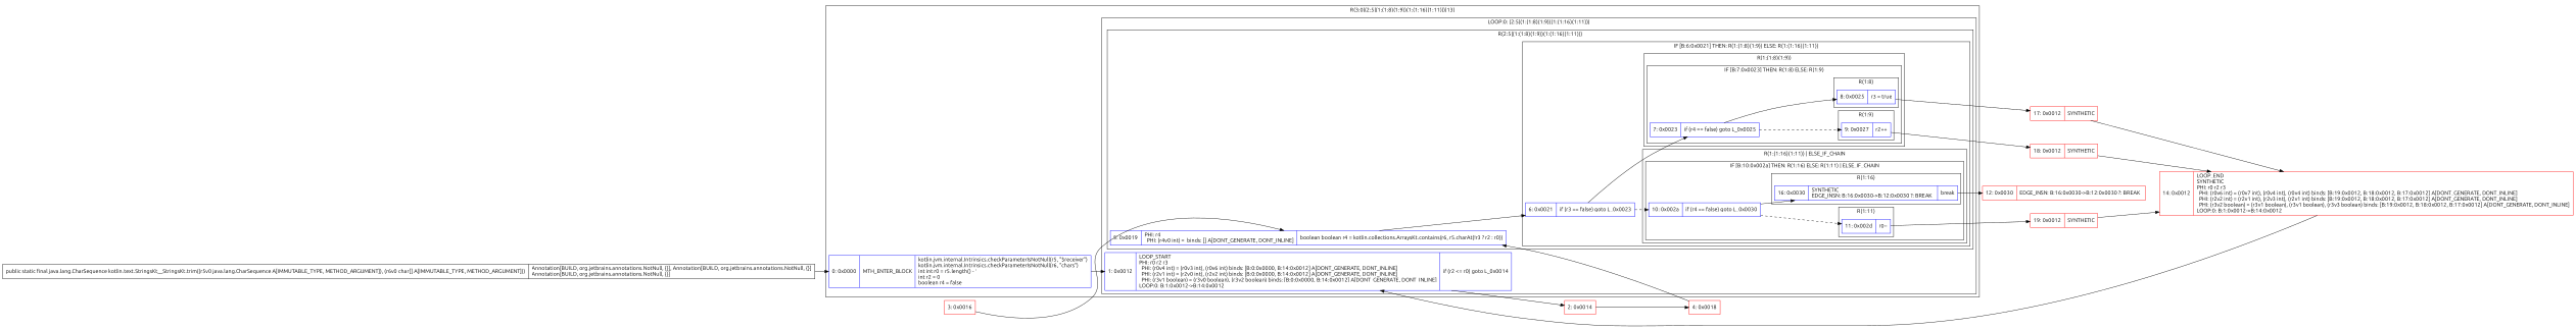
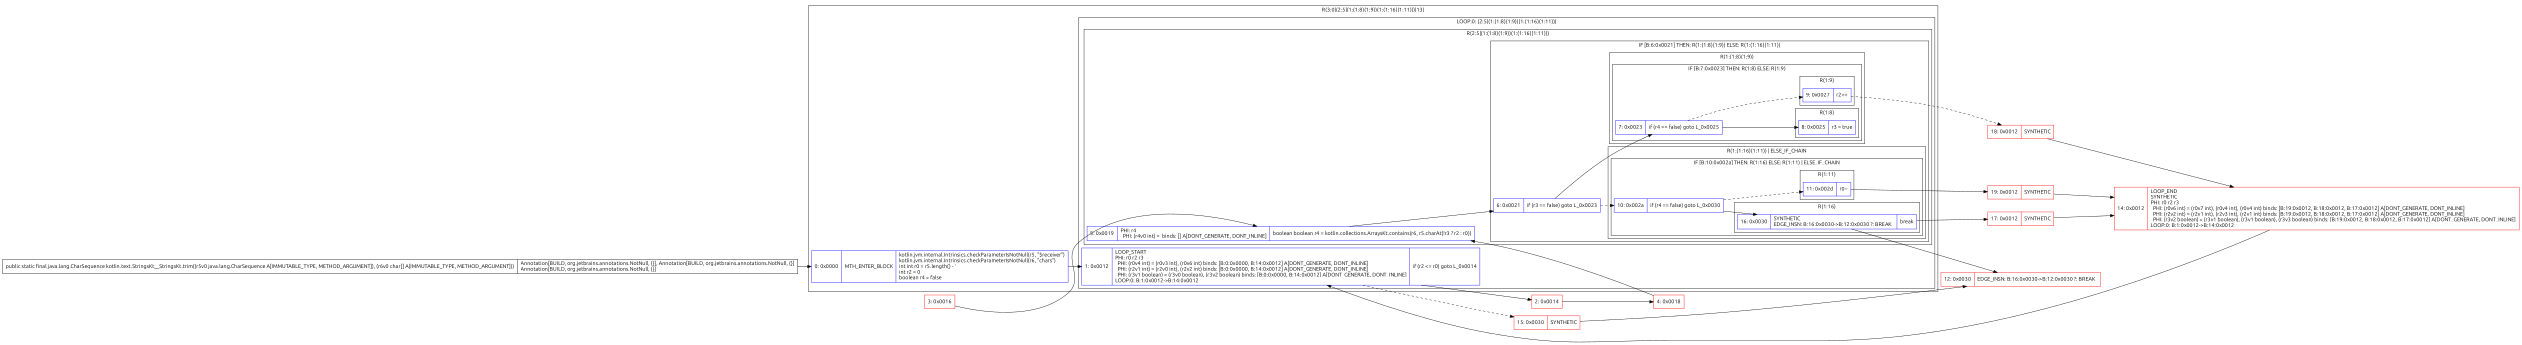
  digraph {
    fontname=Ubuntu
    rankdir=LR
    node [color=blue fontname=Ubuntu shape=record]
    edge [fontname=Ubuntu]
    n1 [label="{8\:\ 0x0025|r3 = true\l}"]
    n2 [label="{9\:\ 0x0027|r2++\l}"]
    n3 [label="{7\:\ 0x0023|if (r4 == false) goto L_0x0025\l}"]
    n4 [label="{16\:\ 0x0030|SYNTHETIC\lEDGE_INSN: B:16:0x0030\-\>B:12:0x0030 ?: BREAK  \l|break\l}"]
    n5 [label="{11\:\ 0x002d|r0\-\-\l}"]
    n6 [label="{10\:\ 0x002a|if (r4 == false) goto L_0x0030\l}"]
    n7 [label="{6\:\ 0x0021|if (r3 == false) goto L_0x0023\l}"]
    n8 [label="{5\:\ 0x0019|PHI: r4 \l  PHI: (r4v0 int) =  binds: [] A[DONT_GENERATE, DONT_INLINE]\l|boolean boolean r4 = kotlin.collections.ArraysKt.contains(r6, r5.charAt(!r3 ? r2 : r0))\l}"]
    n9 [label="{1\:\ 0x0012|LOOP_START\lPHI: r0 r2 r3 \l  PHI: (r0v4 int) = (r0v3 int), (r0v6 int) binds: [B:0:0x0000, B:14:0x0012] A[DONT_GENERATE, DONT_INLINE]\l  PHI: (r2v1 int) = (r2v0 int), (r2v2 int) binds: [B:0:0x0000, B:14:0x0012] A[DONT_GENERATE, DONT_INLINE]\l  PHI: (r3v1 boolean) = (r3v0 boolean), (r3v2 boolean) binds: [B:0:0x0000, B:14:0x0012] A[DONT_GENERATE, DONT_INLINE]\lLOOP:0: B:1:0x0012\-\>B:14:0x0012\l|if (r2 \<= r0) goto L_0x0014\l}"]
    n10 [label="{0\:\ 0x0000|MTH_ENTER_BLOCK\l|kotlin.jvm.internal.Intrinsics.checkParameterIsNotNull(r5, \"$receiver\")\lkotlin.jvm.internal.Intrinsics.checkParameterIsNotNull(r6, \"chars\")\lint int r0 = r5.length() \- 1\lint r2 = 0\lboolean r4 = false\l}"]
    n11 [color=red label="{17\:\ 0x0012|SYNTHETIC\l}"]
    n12 [color=red label="{18\:\ 0x0012|SYNTHETIC\l}"]
    n13 [color=red label="{12\:\ 0x0030|EDGE_INSN: B:16:0x0030\-\>B:12:0x0030 ?: BREAK  \l}"]
    n14 [color=red label="{19\:\ 0x0012|SYNTHETIC\l}"]
    n15 [color=red label="{2\:\ 0x0014}"]
+   n16 [color=red label="{15\:\ 0x0030|SYNTHETIC\l}"]
    n17 [color=red label="{4\:\ 0x0018}"]
    n18 [color=red label="{14\:\ 0x0012|LOOP_END\lSYNTHETIC\lPHI: r0 r2 r3 \l  PHI: (r0v6 int) = (r0v7 int), (r0v4 int), (r0v4 int) binds: [B:19:0x0012, B:18:0x0012, B:17:0x0012] A[DONT_GENERATE, DONT_INLINE]\l  PHI: (r2v2 int) = (r2v1 int), (r2v3 int), (r2v1 int) binds: [B:19:0x0012, B:18:0x0012, B:17:0x0012] A[DONT_GENERATE, DONT_INLINE]\l  PHI: (r3v2 boolean) = (r3v1 boolean), (r3v1 boolean), (r3v3 boolean) binds: [B:19:0x0012, B:18:0x0012, B:17:0x0012] A[DONT_GENERATE, DONT_INLINE]\lLOOP:0: B:1:0x0012\-\>B:14:0x0012\l}"]
    n19 [color=red label="{3\:\ 0x0016}"]
    n20 [label="{public static final java.lang.CharSequence kotlin.text.StringsKt__StringsKt.trim((r5v0 java.lang.CharSequence A[IMMUTABLE_TYPE, METHOD_ARGUMENT]), (r6v0 char[] A[IMMUTABLE_TYPE, METHOD_ARGUMENT]))  | Annotation[BUILD, org.jetbrains.annotations.NotNull, \{\}], Annotation[BUILD, org.jetbrains.annotations.NotNull, \{\}]\lAnnotation[BUILD, org.jetbrains.annotations.NotNull, \{\}]\l}" color=""]
    subgraph cluster_1 {
      label="R(3:0|(2:5|(1:(1:8)(1:9))(1:(1:16)(1:11)))|13)"
      n10
      subgraph cluster_2 {
        label="LOOP:0: (2:5|(1:(1:8)(1:9))(1:(1:16)(1:11)))"
        n9
        subgraph cluster_3 {
          label="R(2:5|(1:(1:8)(1:9))(1:(1:16)(1:11)))"
          n8
          subgraph cluster_4 {
            label="IF [B:6:0x0021] THEN: R(1:(1:8)(1:9)) ELSE: R(1:(1:16)(1:11))"
            n7
            subgraph cluster_5 {
              label="R(1:(1:8)(1:9))"
              subgraph cluster_6 {
                label="IF [B:7:0x0023] THEN: R(1:8) ELSE: R(1:9)"
                n3
                subgraph cluster_7 {
                  label="R(1:8)"
                  n1
                }
                subgraph cluster_8 {
                  label="R(1:9)"
                  n2
                }
              }
            }
            subgraph cluster_9 {
              label="R(1:(1:16)(1:11)) | ELSE_IF_CHAIN\l"
              subgraph cluster_10 {
                label="IF [B:10:0x002a] THEN: R(1:16) ELSE: R(1:11) | ELSE_IF_CHAIN\l"
                n6
                subgraph cluster_11 {
                  label="R(1:16)"
                  n4
                }
                subgraph cluster_12 {
                  label="R(1:11)"
                  n5
                }
              }
            }
          }
        }
      }
    }
-   n1 -> n11
-   n2 -> n12
+   n4 -> n11
+   n2 -> n12 [style=dashed]
    n3 -> n1
    n3 -> n2 [style=dashed]
    n4 -> n13
    n5 -> n14
    n6 -> n4
    n6 -> n5 [style=dashed]
    n7 -> n3
    n7 -> n6 [style=dashed]
    n8 -> n7
    n9 -> n15
+   n9 -> n16 [style=dashed]
    n10 -> n9
    n11 -> n18
    n12 -> n18
    n14 -> n18
    n15 -> n17
+   n16 -> n13
    n17 -> n8
    n18 -> n9
    n19 -> n8
    n20 -> n10
  }
